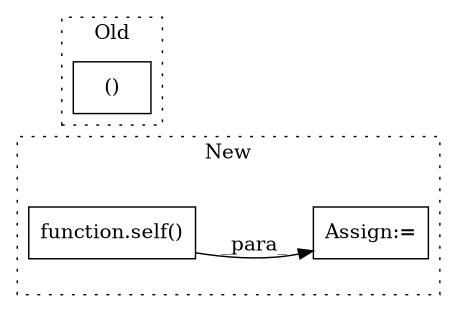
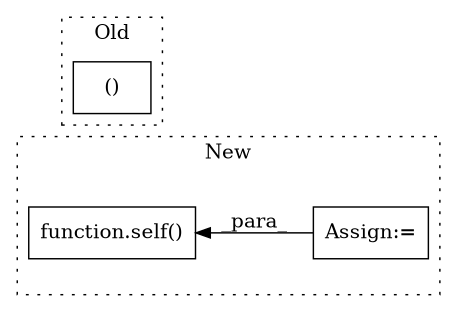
  digraph {
    rankdir=LR
    node [shape=box]
    n1 [a=75 l="5,6" label="function.self()" s="16094,16100"]
    n2 [a=68 l=3 label="Assign:=" s=16091]
    n3 [a=54 l=7 label="()" s=15109]
    subgraph cluster_1 {
      label=New
      style=dotted
      n1
      n2
    }
    subgraph cluster_2 {
      label=Old
      style=dotted
      n3
    }
-   n1 -> n2 [label=_para_]
+   n2 -> n1 [label=_para_]
  }
